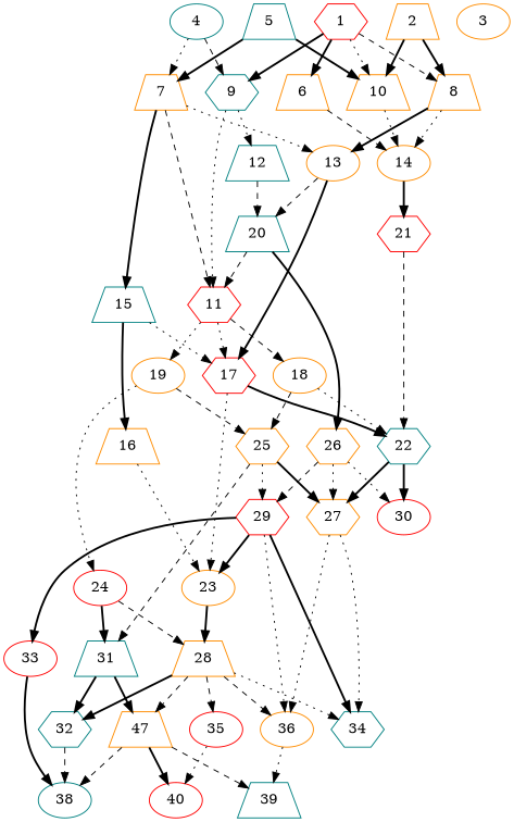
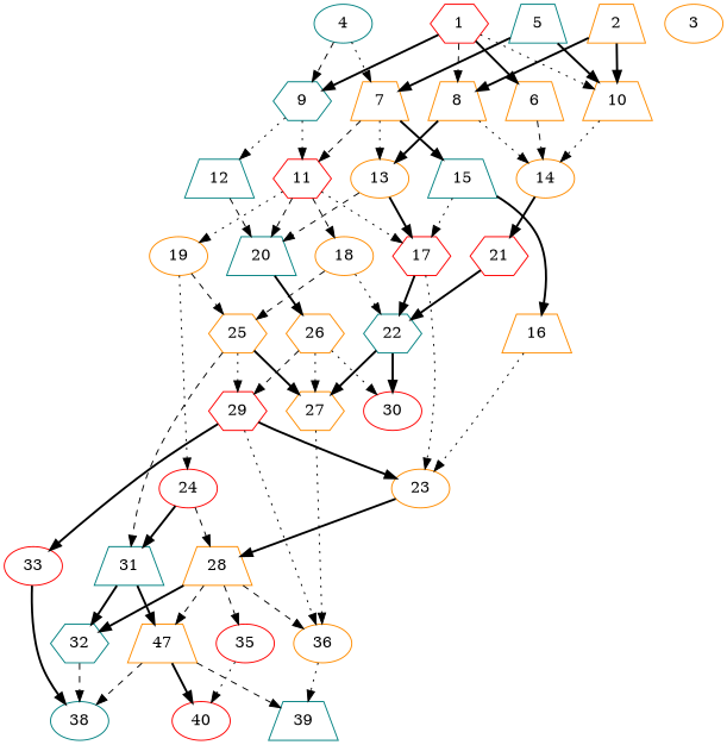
  digraph {
    node [alpha=0.16 color=darkorange shape=trapezium]
    edge [style=bold]
    1 [alpha=0.13 color=red expect_size=40354816 shape=hexagon]
    6 [alpha=0.01 expect_size=12826624]
    8 [alpha=0.02 expect_size=40708096]
    10 [expect_size=17321984]
    9 [alpha=0.00 color=teal expect_size=9839616 shape=hexagon]
    14 [alpha=0.01 expect_size=42638336 shape=ellipse]
    7 [expect_size=8719360]
    11 [alpha=0.09 color=red expect_size=38417408 shape=hexagon]
    13 [alpha=0.11 expect_size=19580928 shape=ellipse]
    15 [alpha=0.13 color=teal expect_size=39073792]
    21 [alpha=0.06 color=red expect_size=17569792 shape=hexagon]
    17 [alpha=0.09 color=red expect_size=31328256 shape=hexagon]
    18 [alpha=0.02 expect_size=21609472 shape=ellipse]
    19 [alpha=0.03 expect_size=26577920 shape=ellipse]
    20 [alpha=0.07 color=teal expect_size=26734592]
    16 [alpha=0.17 expect_size=29921280]
    2 [alpha=0.19 expect_size=24608768]
    3 [alpha=0.10 expect_size=6085632 shape=ellipse]
    4 [alpha=0.18 color=teal expect_size=19145728 shape=ellipse]
    12 [alpha=0.14 color=teal expect_size=21579776]
    5 [color=teal expect_size=47094784]
    22 [alpha=0.13 color=teal expect_size=38238208 shape=hexagon]
    23 [alpha=0.01 expect_size=23749632 shape=ellipse]
    25 [alpha=0.06 expect_size=51227648 shape=hexagon]
    24 [alpha=0.14 color=red expect_size=49430528 shape=ellipse]
    26 [alpha=0.20 expect_size=34744320 shape=hexagon]
    28 [alpha=0.07 expect_size=50191360]
    27 [expect_size=27826176 shape=hexagon]
    30 [alpha=0.18 color=red expect_size=15895552 shape=ellipse]
    29 [alpha=0.20 color=red expect_size=8284160 shape=hexagon]
    31 [alpha=0.10 color=teal expect_size=33154048]
-   34 [alpha=0.14 color=teal expect_size=34935808 shape=hexagon]
    36 [alpha=0.15 expect_size=35019776 shape=ellipse]
    32 [alpha=0.08 color=teal expect_size=47984640 shape=hexagon]
    35 [alpha=0.10 color=red expect_size=21801984 shape=ellipse]
    n36 [alpha=0.12 expect_size=34988032 label=47]
    33 [alpha=0.14 color=red expect_size=32569344 shape=ellipse]
    39 [alpha=0.08 color=teal expect_size=41070592]
    38 [color=teal expect_size=25183232 shape=ellipse]
    40 [alpha=0.10 color=red expect_size=40062976 shape=ellipse]
    1 -> 6
    1 -> 8 [style=dashed]
    1 -> 10 [style=dotted]
    1 -> 9
    6 -> 14 [style=dashed]
    8 -> 14 [style=dotted]
    8 -> 13
    10 -> 14 [style=dotted]
    9 -> 11 [style=dotted]
    9 -> 12 [style=dotted]
    14 -> 21
    7 -> 11 [style=dashed]
    7 -> 13 [style=dotted]
    7 -> 15
    11 -> 17 [style=dotted]
    11 -> 18 [style=dashed]
    11 -> 19 [style=dotted]
-   20 -> 11 [style=dashed]
+   11 -> 20 [style=dashed]
    13 -> 17
    13 -> 20 [style=dashed]
    15 -> 17 [style=dotted]
    15 -> 16
-   21 -> 22 [style=dashed]
+   21 -> 22
    17 -> 22
    17 -> 23 [style=dotted]
    18 -> 22 [style=dotted]
    18 -> 25 [style=dashed]
    19 -> 25 [style=dashed]
    19 -> 24 [style=dotted]
    20 -> 26
    16 -> 23 [style=dotted]
    2 -> 8
    2 -> 10
    4 -> 9 [style=dashed]
    4 -> 7 [style=dotted]
    12 -> 20 [style=dashed]
    5 -> 10
    5 -> 7
    22 -> 27
    22 -> 30
    23 -> 28
    25 -> 27
    25 -> 29 [style=dotted]
    25 -> 31 [style=dashed]
    24 -> 28 [style=dashed]
    24 -> 31
    26 -> 27 [style=dotted]
    26 -> 30 [style=dotted]
    26 -> 29 [style=dashed]
-   28 -> 34 [style=dotted]
    28 -> 36 [style=dashed]
    28 -> 32
    28 -> 35 [style=dashed]
    28 -> n36 [style=dashed]
-   27 -> 34 [style=dotted]
    27 -> 36 [style=dotted]
    29 -> 23
-   29 -> 34
    29 -> 36 [style=dotted]
    29 -> 33
    31 -> 32
    31 -> n36
    36 -> 39 [style=dotted]
    32 -> 38 [style=dashed]
    35 -> 40 [style=dotted]
    n36 -> 39 [style=dashed]
    n36 -> 38 [style=dashed]
    n36 -> 40
    33 -> 38
  }
